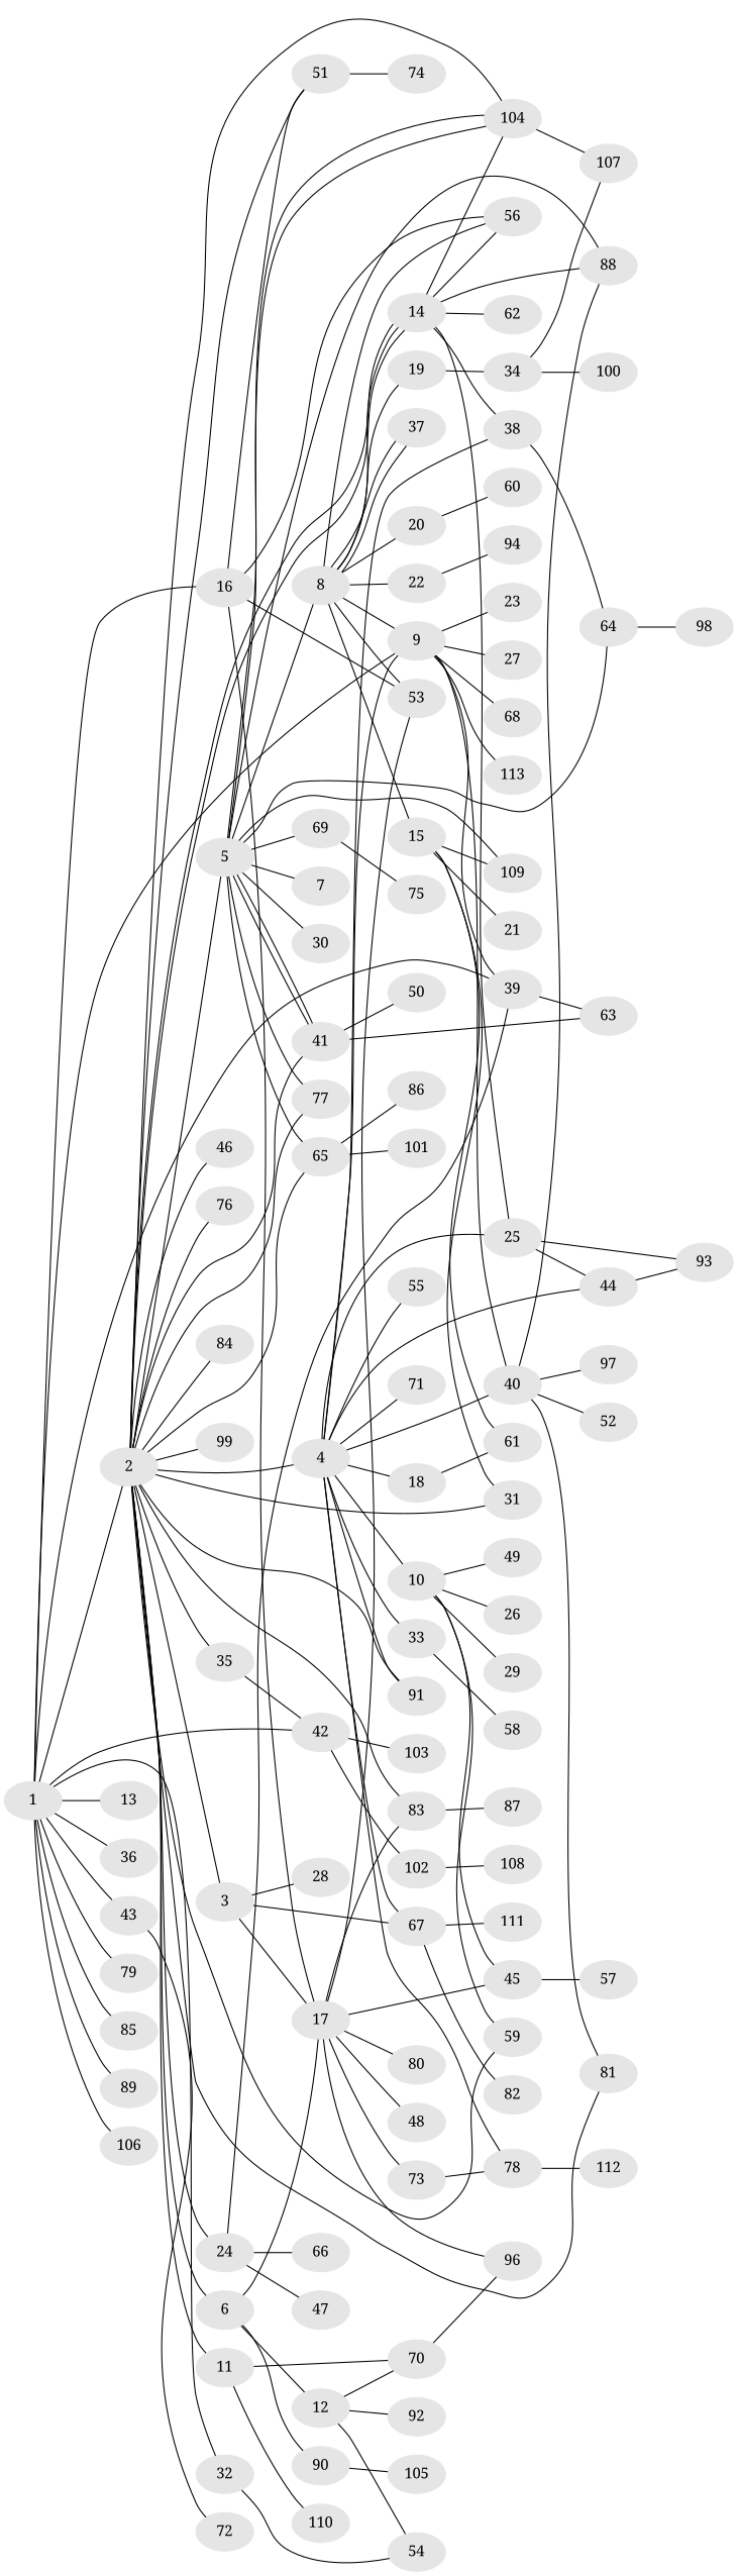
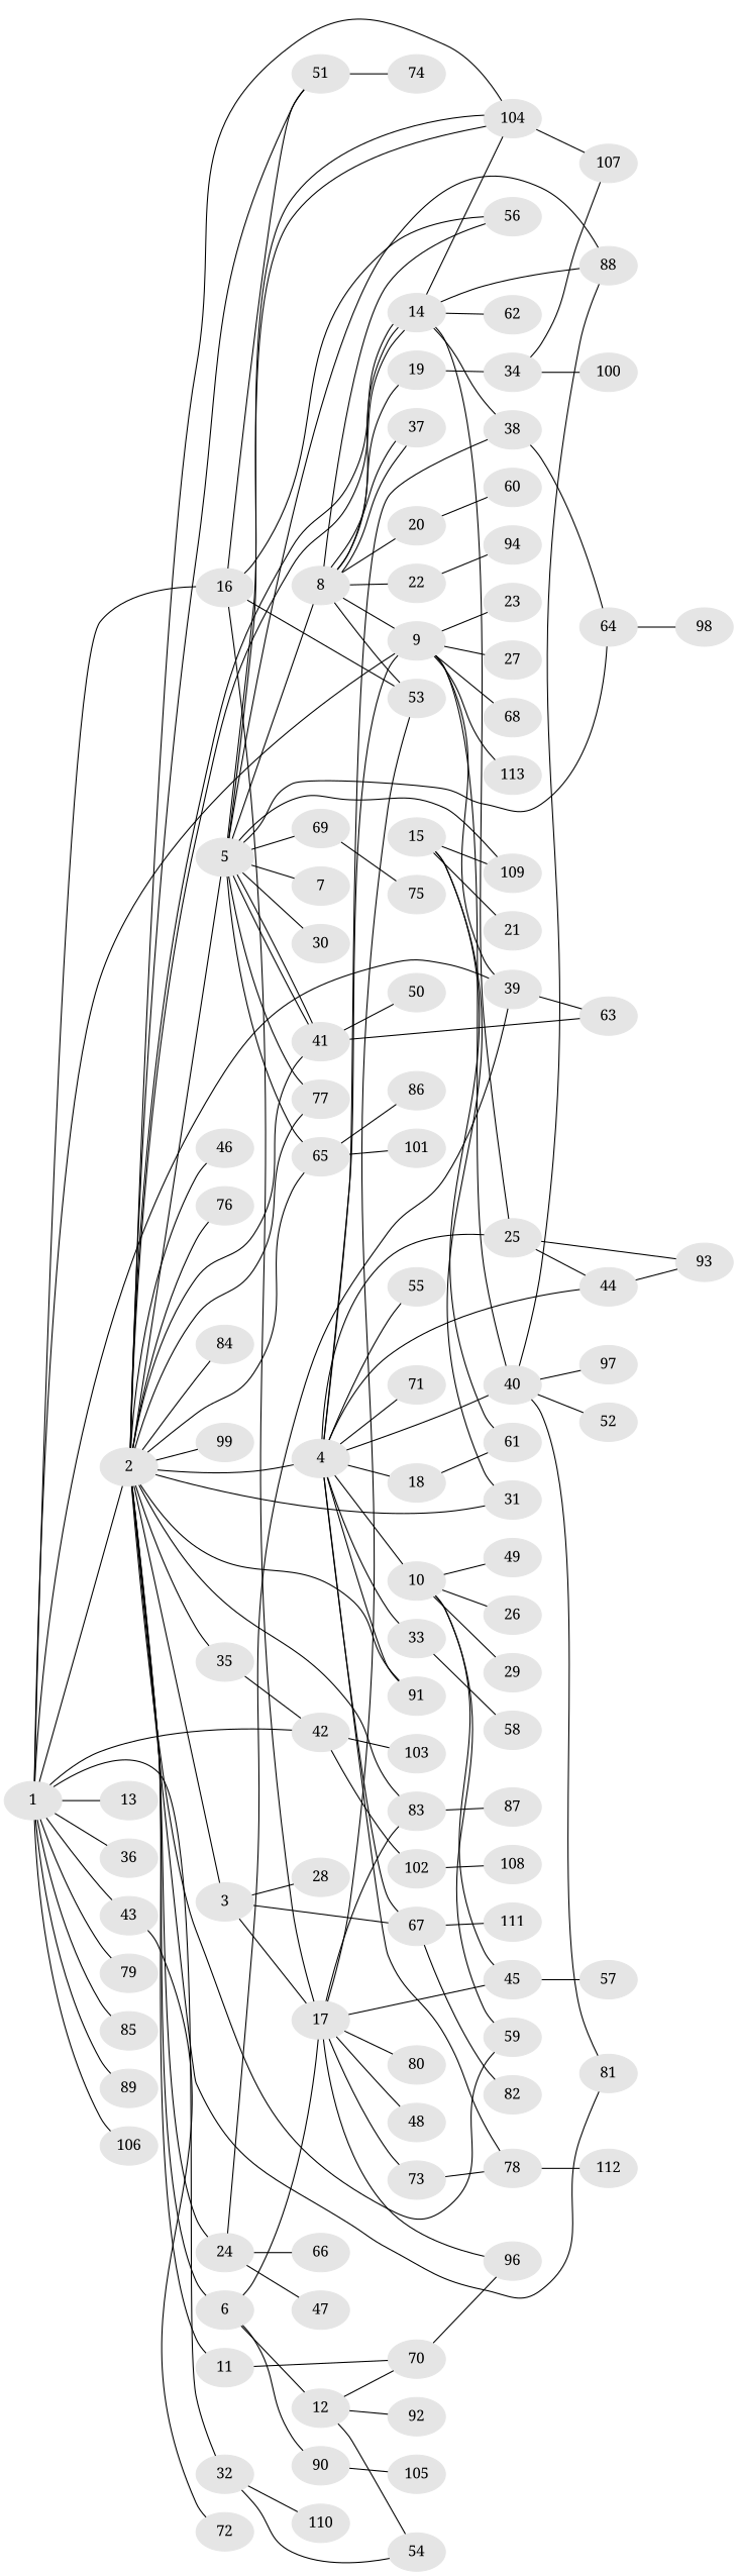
  graph {
    fontname="Noto Serif"
    rankdir=LR
    node [color=gray90 fontname="Noto Serif" style=filled]
    edge [fontname="Noto Serif"]
    1
    2
    9
    13
    16
    32
    36
    39
    42
    43
    79
    85
    89
    106
    3
    4
    5
    6
    11
    14
    24
    31
    35
    41
    46
    51
    59
    65
    76
    77
    81
    83
    84
    91
    99
    104
    40
    23
    27
    68
    113
    17
    53
    56
    54
    63
    102
    103
    72
    28
    67
    10
    18
    25
    33
    38
    44
    55
    71
    78
    7
    8
    30
    64
    69
    88
    109
    12
    90
    70
    110
    62
    47
    66
    50
    74
    86
    101
    87
    107
    45
    48
    73
    80
    96
    82
    111
    26
    29
    49
    61
    93
    58
    52
    97
    112
    15
    19
    20
    22
    37
    98
    75
    92
    105
    21
    34
    60
    94
    57
    100
    108
    1 -- 2
    1 -- 9
    1 -- 13
    1 -- 16
    1 -- 32
    1 -- 36
    1 -- 39
    1 -- 42
    1 -- 43
    1 -- 79
    1 -- 85
    1 -- 89
    1 -- 106
    2 -- 3
    2 -- 4
    2 -- 5
    2 -- 6
    2 -- 11
    2 -- 14
    2 -- 14
    2 -- 24
    2 -- 31
    2 -- 35
    2 -- 41
    2 -- 46
    2 -- 51
    2 -- 59
    2 -- 65
    2 -- 76
    2 -- 77
    2 -- 81
    2 -- 83
    2 -- 84
    2 -- 91
    2 -- 99
    2 -- 104
    9 -- 39
    9 -- 40
    9 -- 23
    9 -- 27
    9 -- 68
    9 -- 113
    16 -- 51
    16 -- 17
    16 -- 53
    16 -- 56
    32 -- 54
    39 -- 63
    42 -- 102
    42 -- 103
    43 -- 72
    3 -- 17
    3 -- 28
    3 -- 67
    4 -- 9
    4 -- 91
    4 -- 40
    4 -- 67
    4 -- 10
    4 -- 18
    4 -- 25
    4 -- 33
    4 -- 38
    4 -- 44
    4 -- 55
    4 -- 71
    4 -- 78
    5 -- 41
    5 -- 41
    5 -- 65
    5 -- 77
    5 -- 104
    5 -- 104
    5 -- 7
    5 -- 8
    5 -- 30
    5 -- 64
    5 -- 69
    5 -- 88
    5 -- 109
    6 -- 17
    6 -- 12
    6 -- 90
    11 -- 70
-   11 -- 110
+   32 -- 110
    14 -- 104
-   14 -- 56
    14 -- 25
    14 -- 38
    14 -- 88
    14 -- 62
    24 -- 39
    24 -- 47
    24 -- 66
    35 -- 42
    41 -- 63
    41 -- 50
    51 -- 74
    65 -- 86
    65 -- 101
    83 -- 87
    104 -- 107
    40 -- 81
    40 -- 88
    40 -- 52
    40 -- 97
    17 -- 83
    17 -- 53
    17 -- 45
    17 -- 48
    17 -- 73
    17 -- 80
    17 -- 96
    102 -- 108
    67 -- 82
    67 -- 111
    10 -- 59
    10 -- 45
    10 -- 26
    10 -- 29
    10 -- 49
    18 -- 61
    25 -- 44
    25 -- 93
    33 -- 58
    38 -- 64
    44 -- 93
    78 -- 112
    8 -- 9
    8 -- 14
    8 -- 53
    8 -- 56
-   8 -- 15
    8 -- 19
    8 -- 20
    8 -- 22
    8 -- 37
    8 -- 37
    64 -- 98
    69 -- 75
    12 -- 54
    12 -- 70
    12 -- 92
    90 -- 105
    70 -- 96
    45 -- 57
    73 -- 78
    15 -- 31
    15 -- 109
    15 -- 61
    15 -- 21
    19 -- 34
    20 -- 60
    22 -- 94
    34 -- 107
    34 -- 100
  }
